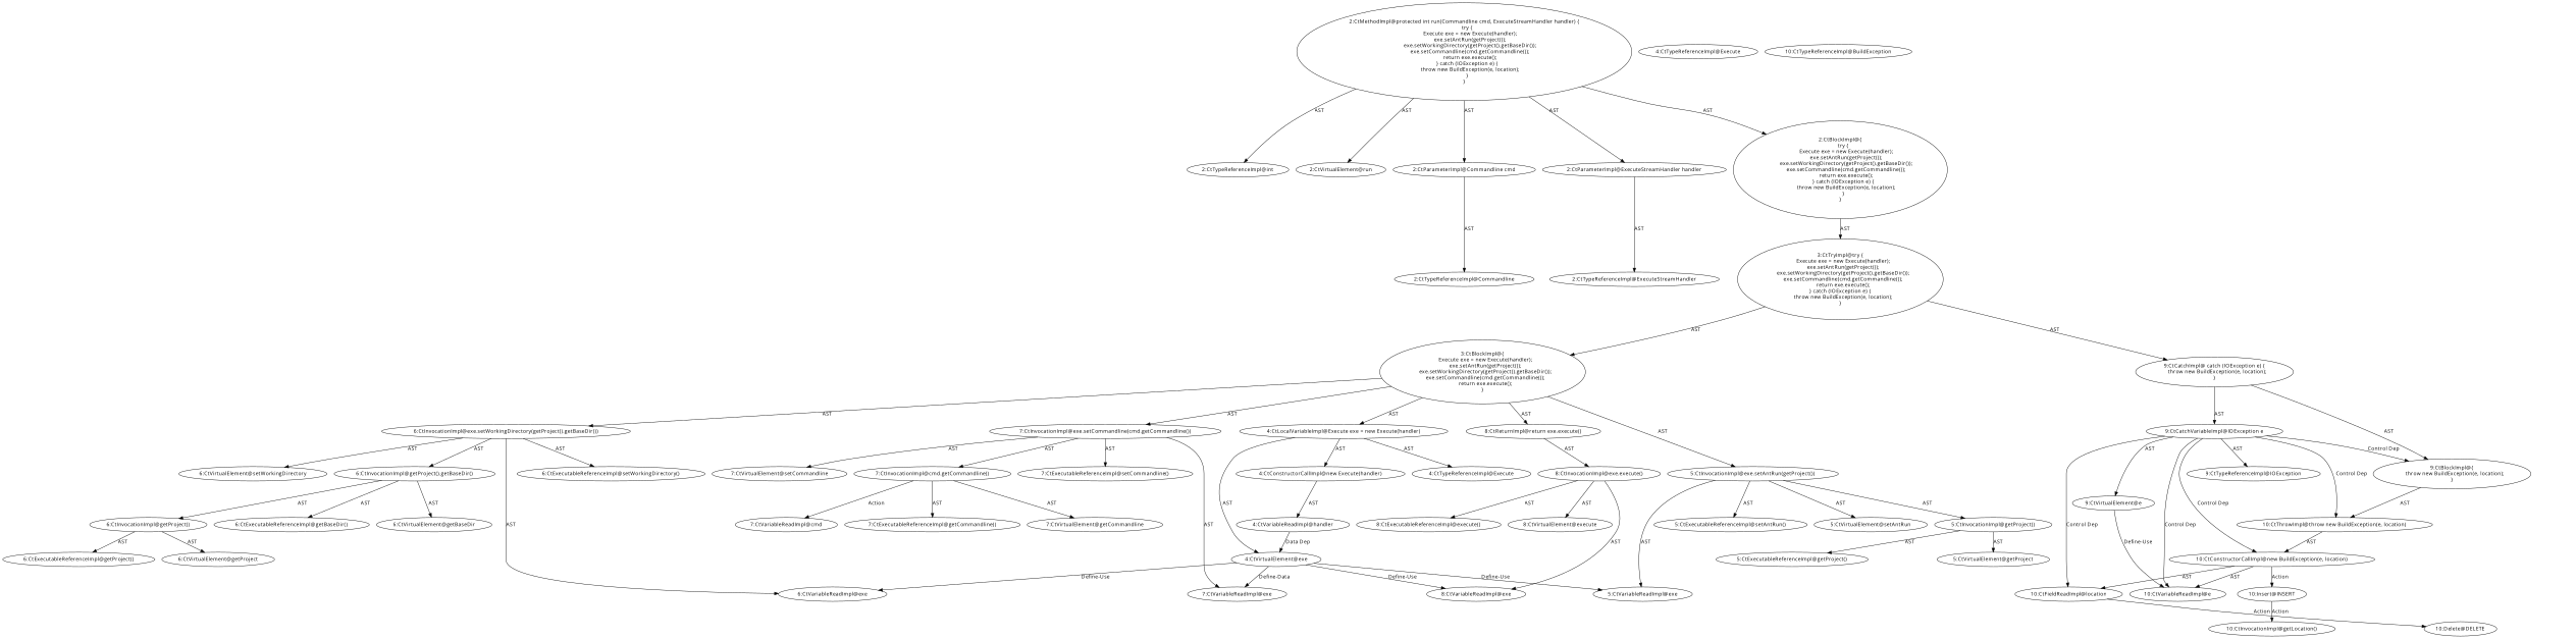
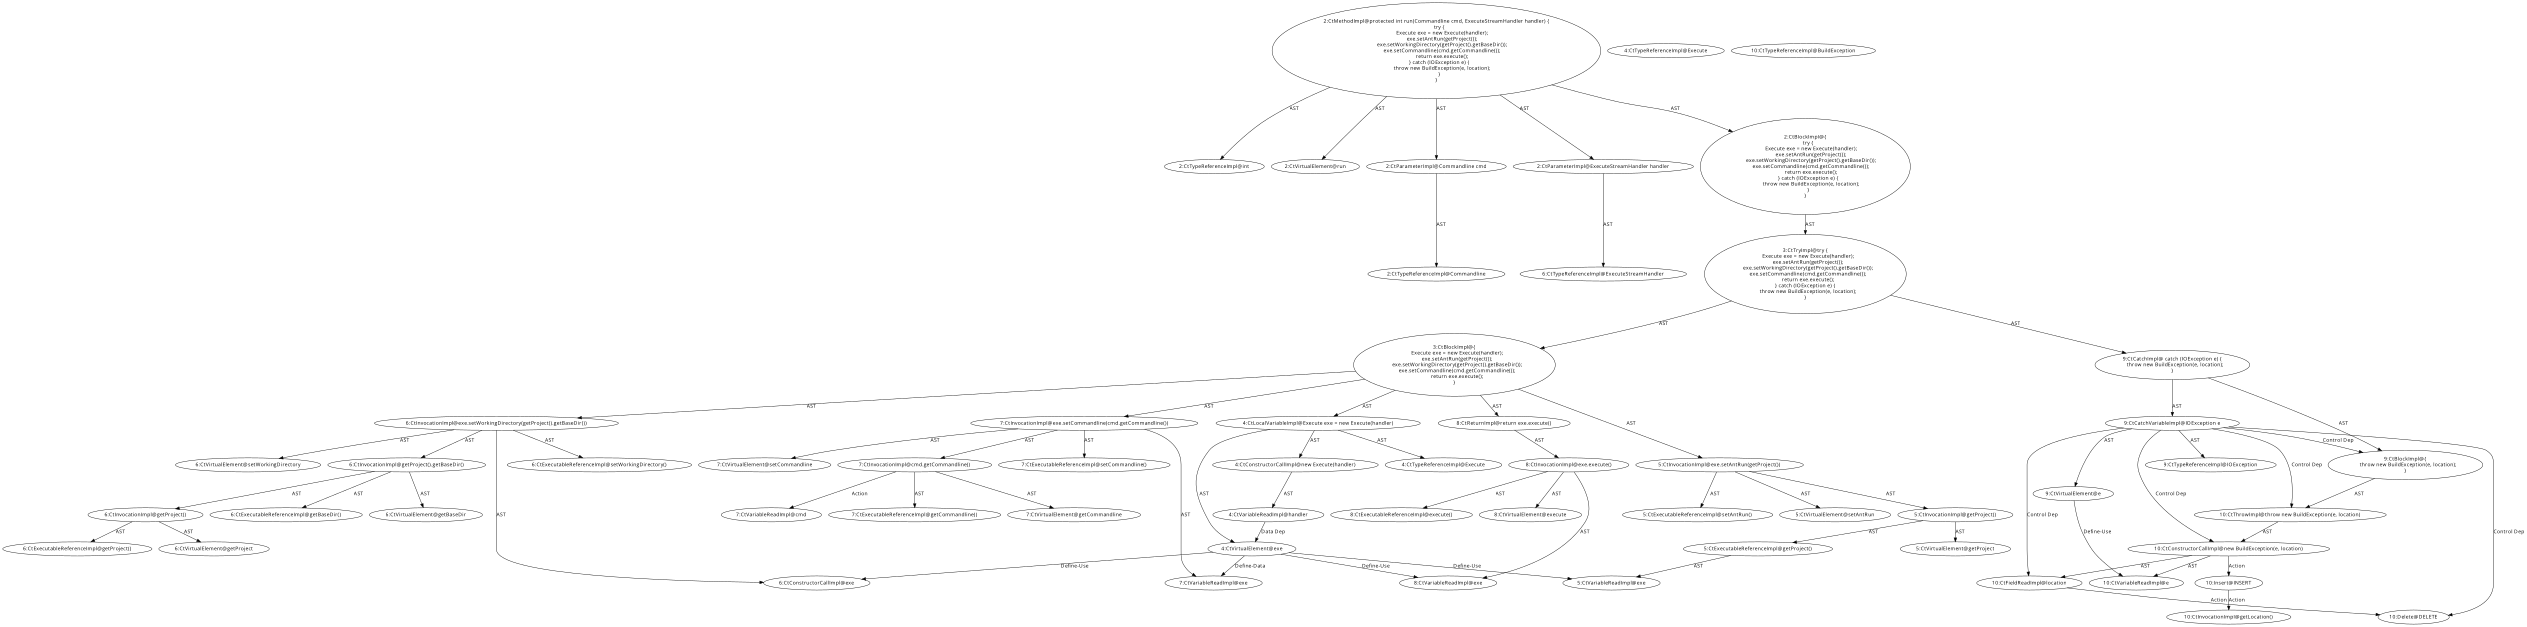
  digraph {
    fontname="Open Sans"
    node [fontname="Open Sans" shape=ellipse]
    edge [fontname="Open Sans"]
    n1 [label="2:CtTypeReferenceImpl@int"]
    n2 [label="2:CtVirtualElement@run"]
    n3 [label="2:CtParameterImpl@Commandline cmd"]
    n4 [label="2:CtTypeReferenceImpl@Commandline"]
    n5 [label="2:CtParameterImpl@ExecuteStreamHandler handler"]
-   n6 [label="2:CtTypeReferenceImpl@ExecuteStreamHandler"]
+   n6 [label="6:CtTypeReferenceImpl@ExecuteStreamHandler"]
    n7 [label="4:CtTypeReferenceImpl@Execute"]
    n8 [label="4:CtTypeReferenceImpl@Execute"]
    n9 [label="4:CtVariableReadImpl@handler"]
    n10 [label="4:CtVirtualElement@exe"]
    n11 [label="5:CtVariableReadImpl@exe"]
-   n12 [label="6:CtVariableReadImpl@exe"]
+   n12 [label="6:CtConstructorCallImpl@exe"]
    n13 [label="7:CtVariableReadImpl@exe"]
    n14 [label="8:CtVariableReadImpl@exe"]
    n15 [label="4:CtConstructorCallImpl@new Execute(handler)"]
    n16 [label="4:CtLocalVariableImpl@Execute exe = new Execute(handler)"]
    n17 [label="5:CtExecutableReferenceImpl@setAntRun()"]
    n18 [label="5:CtVirtualElement@setAntRun"]
    n19 [label="5:CtExecutableReferenceImpl@getProject()"]
    n20 [label="5:CtVirtualElement@getProject"]
    n21 [label="5:CtInvocationImpl@getProject()"]
    n22 [label="5:CtInvocationImpl@exe.setAntRun(getProject())"]
    n23 [label="6:CtExecutableReferenceImpl@setWorkingDirectory()"]
    n24 [label="6:CtVirtualElement@setWorkingDirectory"]
    n25 [label="6:CtExecutableReferenceImpl@getBaseDir()"]
    n26 [label="6:CtVirtualElement@getBaseDir"]
    n27 [label="6:CtExecutableReferenceImpl@getProject()"]
    n28 [label="6:CtVirtualElement@getProject"]
    n29 [label="6:CtInvocationImpl@getProject()"]
    n30 [label="6:CtInvocationImpl@getProject().getBaseDir()"]
    n31 [label="6:CtInvocationImpl@exe.setWorkingDirectory(getProject().getBaseDir())"]
    n32 [label="7:CtExecutableReferenceImpl@setCommandline()"]
    n33 [label="7:CtVirtualElement@setCommandline"]
    n34 [label="7:CtExecutableReferenceImpl@getCommandline()"]
    n35 [label="7:CtVirtualElement@getCommandline"]
    n36 [label="7:CtVariableReadImpl@cmd"]
    n37 [label="7:CtInvocationImpl@cmd.getCommandline()"]
    n38 [label="7:CtInvocationImpl@exe.setCommandline(cmd.getCommandline())"]
    n39 [label="8:CtExecutableReferenceImpl@execute()"]
    n40 [label="8:CtVirtualElement@execute"]
    n41 [label="8:CtInvocationImpl@exe.execute()"]
    n42 [label="8:CtReturnImpl@return exe.execute()"]
    n43 [label="3:CtBlockImpl@\{\n    Execute exe = new Execute(handler);\n    exe.setAntRun(getProject());\n    exe.setWorkingDirectory(getProject().getBaseDir());\n    exe.setCommandline(cmd.getCommandline());\n    return exe.execute();\n\}"]
    n44 [label="9:CtVirtualElement@e"]
    n45 [label="10:CtVariableReadImpl@e"]
    n46 [label="9:CtTypeReferenceImpl@IOException"]
    n47 [label="9:CtCatchVariableImpl@IOException e"]
    n48 [label="10:CtFieldReadImpl@location"]
    n49 [label="10:CtConstructorCallImpl@new BuildException(e, location)"]
    n50 [label="10:CtThrowImpl@throw new BuildException(e, location)"]
    n51 [label="9:CtBlockImpl@\{\n    throw new BuildException(e, location);\n\}"]
    n52 [label="10:Delete@DELETE"]
    n53 [label="10:Insert@INSERT"]
    n54 [label="10:CtTypeReferenceImpl@BuildException"]
    n55 [label="10:CtInvocationImpl@getLocation()"]
    n56 [label="9:CtCatchImpl@ catch (IOException e) \{\n    throw new BuildException(e, location);\n\}"]
    n57 [label="3:CtTryImpl@try \{\n    Execute exe = new Execute(handler);\n    exe.setAntRun(getProject());\n    exe.setWorkingDirectory(getProject().getBaseDir());\n    exe.setCommandline(cmd.getCommandline());\n    return exe.execute();\n\} catch (IOException e) \{\n    throw new BuildException(e, location);\n\}"]
    n58 [label="2:CtBlockImpl@\{\n    try \{\n        Execute exe = new Execute(handler);\n        exe.setAntRun(getProject());\n        exe.setWorkingDirectory(getProject().getBaseDir());\n        exe.setCommandline(cmd.getCommandline());\n        return exe.execute();\n    \} catch (IOException e) \{\n        throw new BuildException(e, location);\n    \}\n\}"]
    n59 [label="2:CtMethodImpl@protected int run(Commandline cmd, ExecuteStreamHandler handler) \{\n    try \{\n        Execute exe = new Execute(handler);\n        exe.setAntRun(getProject());\n        exe.setWorkingDirectory(getProject().getBaseDir());\n        exe.setCommandline(cmd.getCommandline());\n        return exe.execute();\n    \} catch (IOException e) \{\n        throw new BuildException(e, location);\n    \}\n\}"]
    n3 -> n4 [label=AST]
    n5 -> n6 [label=AST]
    n9 -> n10 [label="Data Dep"]
    n10 -> n11 [label="Define-Use"]
    n10 -> n12 [label="Define-Use"]
    n10 -> n13 [label="Define-Data"]
    n10 -> n14 [label="Define-Use"]
    n15 -> n9 [label=AST]
    n16 -> n7 [label=AST]
    n16 -> n10 [label=AST]
    n16 -> n15 [label=AST]
    n21 -> n19 [label=AST]
    n21 -> n20 [label=AST]
-   n22 -> n11 [label=AST]
+   n19 -> n11 [label=AST]
    n22 -> n17 [label=AST]
    n22 -> n18 [label=AST]
    n22 -> n21 [label=AST]
    n29 -> n27 [label=AST]
    n29 -> n28 [label=AST]
    n30 -> n25 [label=AST]
    n30 -> n26 [label=AST]
    n30 -> n29 [label=AST]
    n31 -> n12 [label=AST]
    n31 -> n23 [label=AST]
    n31 -> n24 [label=AST]
    n31 -> n30 [label=AST]
    n37 -> n34 [label=AST]
    n37 -> n35 [label=AST]
    n37 -> n36 [label=Action]
    n38 -> n13 [label=AST]
    n38 -> n32 [label=AST]
    n38 -> n33 [label=AST]
    n38 -> n37 [label=AST]
    n41 -> n14 [label=AST]
    n41 -> n39 [label=AST]
    n41 -> n40 [label=AST]
    n42 -> n41 [label=AST]
    n43 -> n16 [label=AST]
    n43 -> n22 [label=AST]
    n43 -> n31 [label=AST]
    n43 -> n38 [label=AST]
    n43 -> n42 [label=AST]
    n44 -> n45 [label="Define-Use"]
    n47 -> n44 [label=AST]
-   n47 -> n45 [label="Control Dep"]
+   n47 -> n52 [label="Control Dep"]
    n47 -> n46 [label=AST]
    n47 -> n48 [label="Control Dep"]
    n47 -> n49 [label="Control Dep"]
    n47 -> n50 [label="Control Dep"]
    n47 -> n51 [label="Control Dep"]
    n48 -> n52 [label=Action]
    n49 -> n45 [label=AST]
    n49 -> n48 [label=AST]
    n49 -> n53 [label=Action]
    n50 -> n49 [label=AST]
    n51 -> n50 [label=AST]
    n53 -> n55 [label=Action]
    n56 -> n47 [label=AST]
    n56 -> n51 [label=AST]
    n57 -> n43 [label=AST]
    n57 -> n56 [label=AST]
    n58 -> n57 [label=AST]
    n59 -> n1 [label=AST]
    n59 -> n2 [label=AST]
    n59 -> n3 [label=AST]
    n59 -> n5 [label=AST]
    n59 -> n58 [label=AST]
  }
